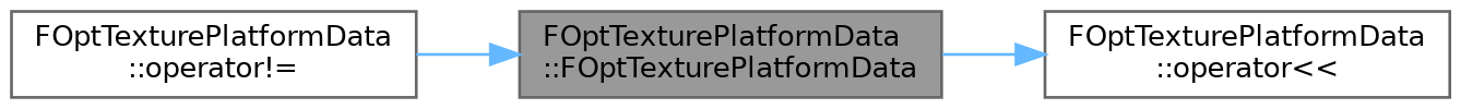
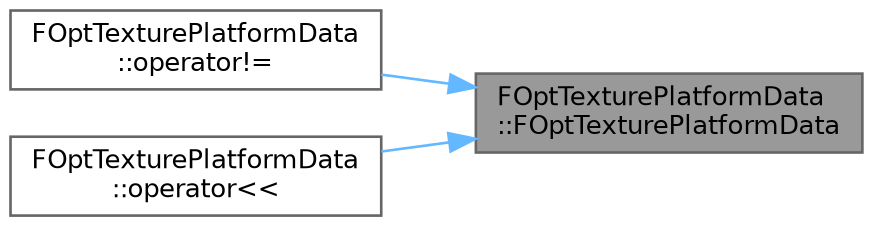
  digraph {
    rankdir=RL
    node [color=grey40 fillcolor=white fontname=Helvetica fontsize=10 shape=box style=filled]
    edge [color=steelblue1 dir=back fontname=Helvetica fontsize=10 labelfontname=Helvetica labelfontsize=10 style=solid]
    n1 [color=gray40 fillcolor=grey60 fontcolor=black height=0.2 label="FOptTexturePlatformData\l::FOptTexturePlatformData" width=0.4]
    n2 [height=0.2 label="FOptTexturePlatformData\l::operator!=" width=0.4]
    n3 [height=0.2 label="FOptTexturePlatformData\l::operator\<\<" width=0.4]
    n1 -> n2
-   n3 -> n1
+   n1 -> n3
  }
